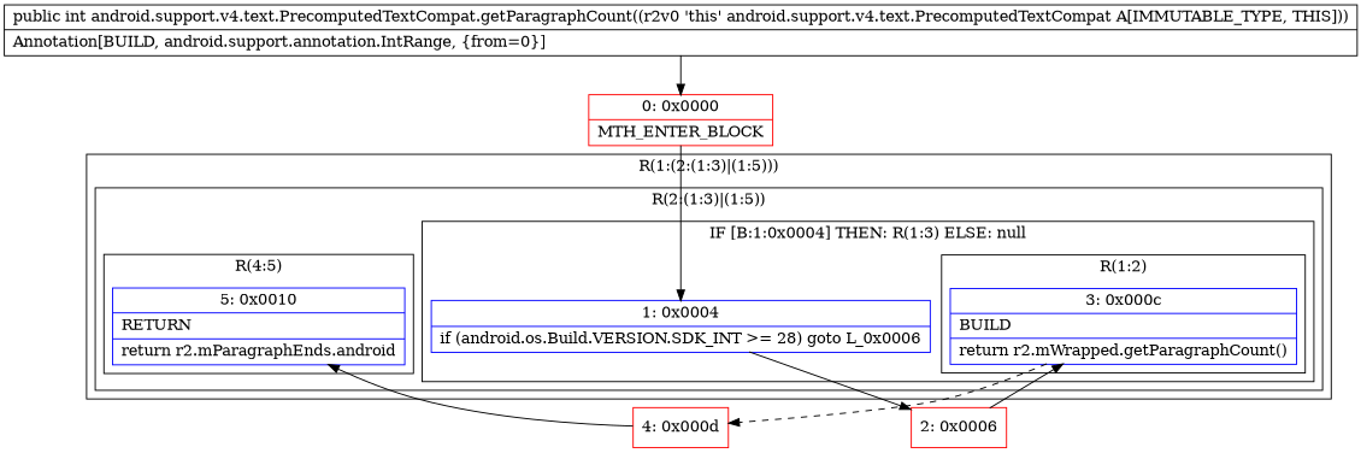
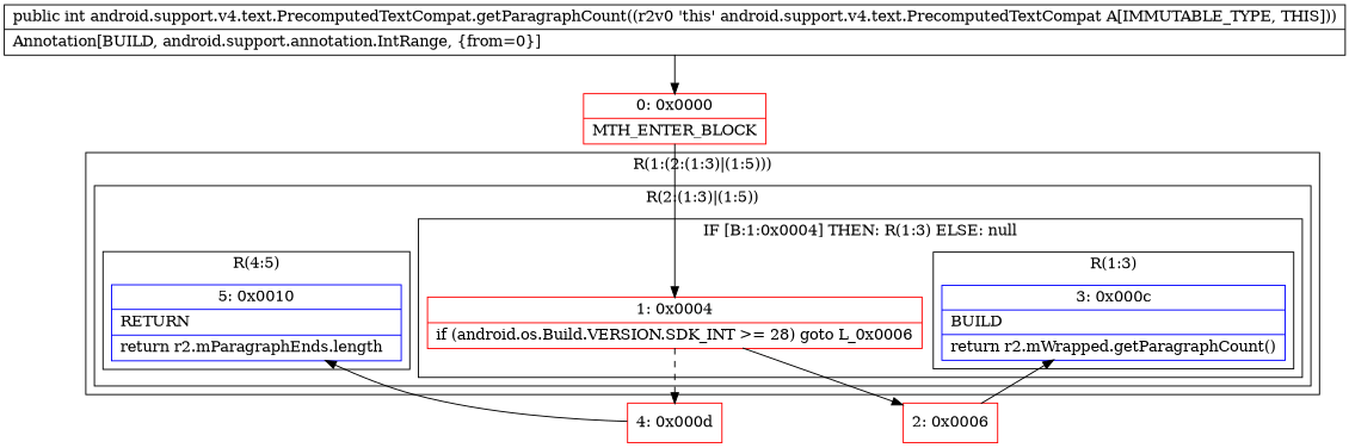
  digraph {
    node [color=blue shape=record]
    n1 [label="{3\:\ 0x000c|BUILD\l|return r2.mWrapped.getParagraphCount()\l}"]
-   n2 [label="{1\:\ 0x0004|if (android.os.Build.VERSION.SDK_INT \>= 28) goto L_0x0006\l}"]
-   n3 [label="{5\:\ 0x0010|RETURN\l|return r2.mParagraphEnds.android\l}"]
+   n2 [color=red label="{1\:\ 0x0004|if (android.os.Build.VERSION.SDK_INT \>= 28) goto L_0x0006\l}"]
+   n3 [label="{5\:\ 0x0010|RETURN\l|return r2.mParagraphEnds.length\l}"]
    n4 [color=red label="{2\:\ 0x0006}"]
    n5 [color=red label="{4\:\ 0x000d}"]
    n6 [color=red label="{0\:\ 0x0000|MTH_ENTER_BLOCK\l}"]
    n7 [label="{public int android.support.v4.text.PrecomputedTextCompat.getParagraphCount((r2v0 'this' android.support.v4.text.PrecomputedTextCompat A[IMMUTABLE_TYPE, THIS]))  | Annotation[BUILD, android.support.annotation.IntRange, \{from=0\}]\l}" color=""]
    subgraph cluster_1 {
      label="R(1:(2:(1:3)|(1:5)))"
      subgraph cluster_2 {
        label="R(2:(1:3)|(1:5))"
        subgraph cluster_3 {
          label="IF [B:1:0x0004] THEN: R(1:3) ELSE: null"
          n2
          subgraph cluster_4 {
-           label="R(1:2)"
+           label="R(1:3)"
            n1
          }
        }
        subgraph cluster_5 {
          label="R(4:5)"
          n3
        }
      }
    }
    n2 -> n4
-   n1 -> n5 [style=dashed]
+   n2 -> n5 [style=dashed]
    n4 -> n1
    n5 -> n3
    n6 -> n2
    n7 -> n6
  }
